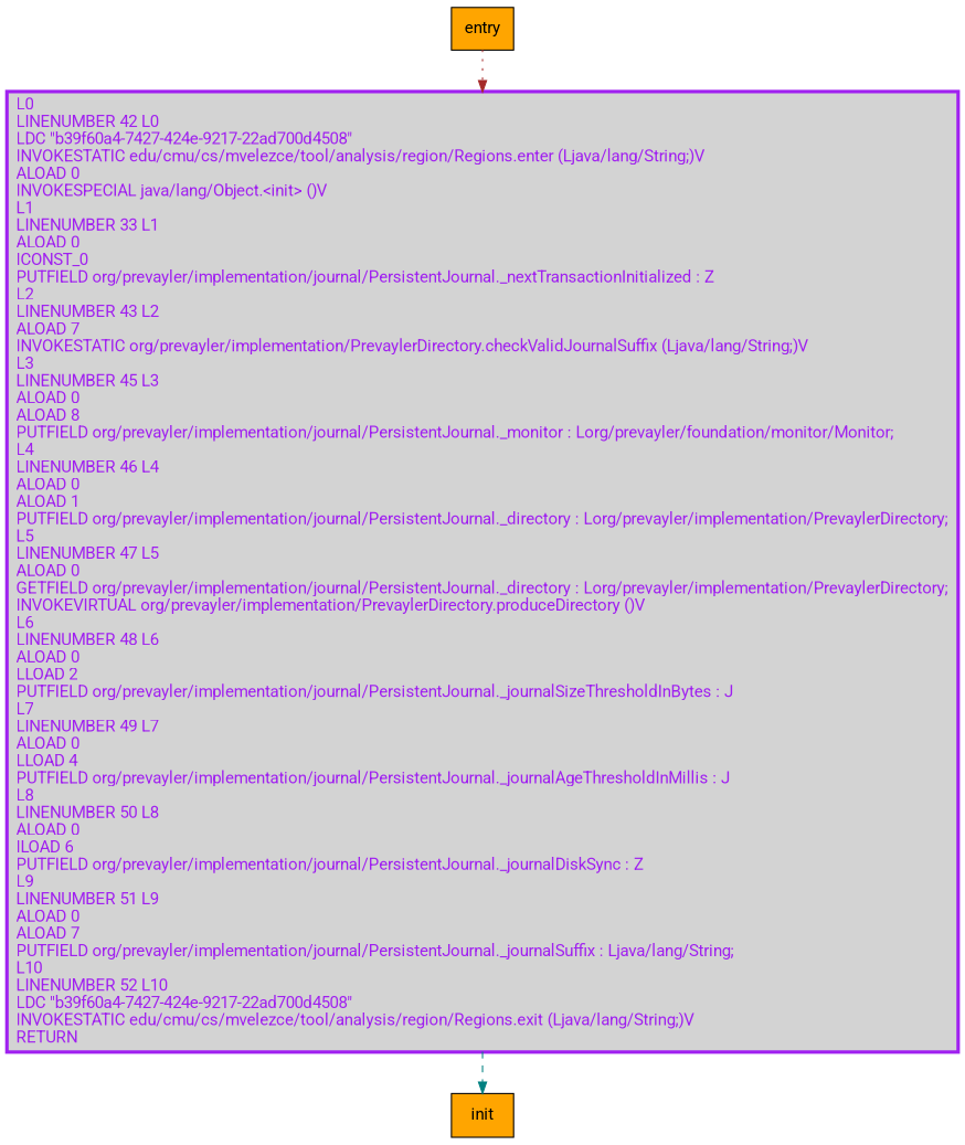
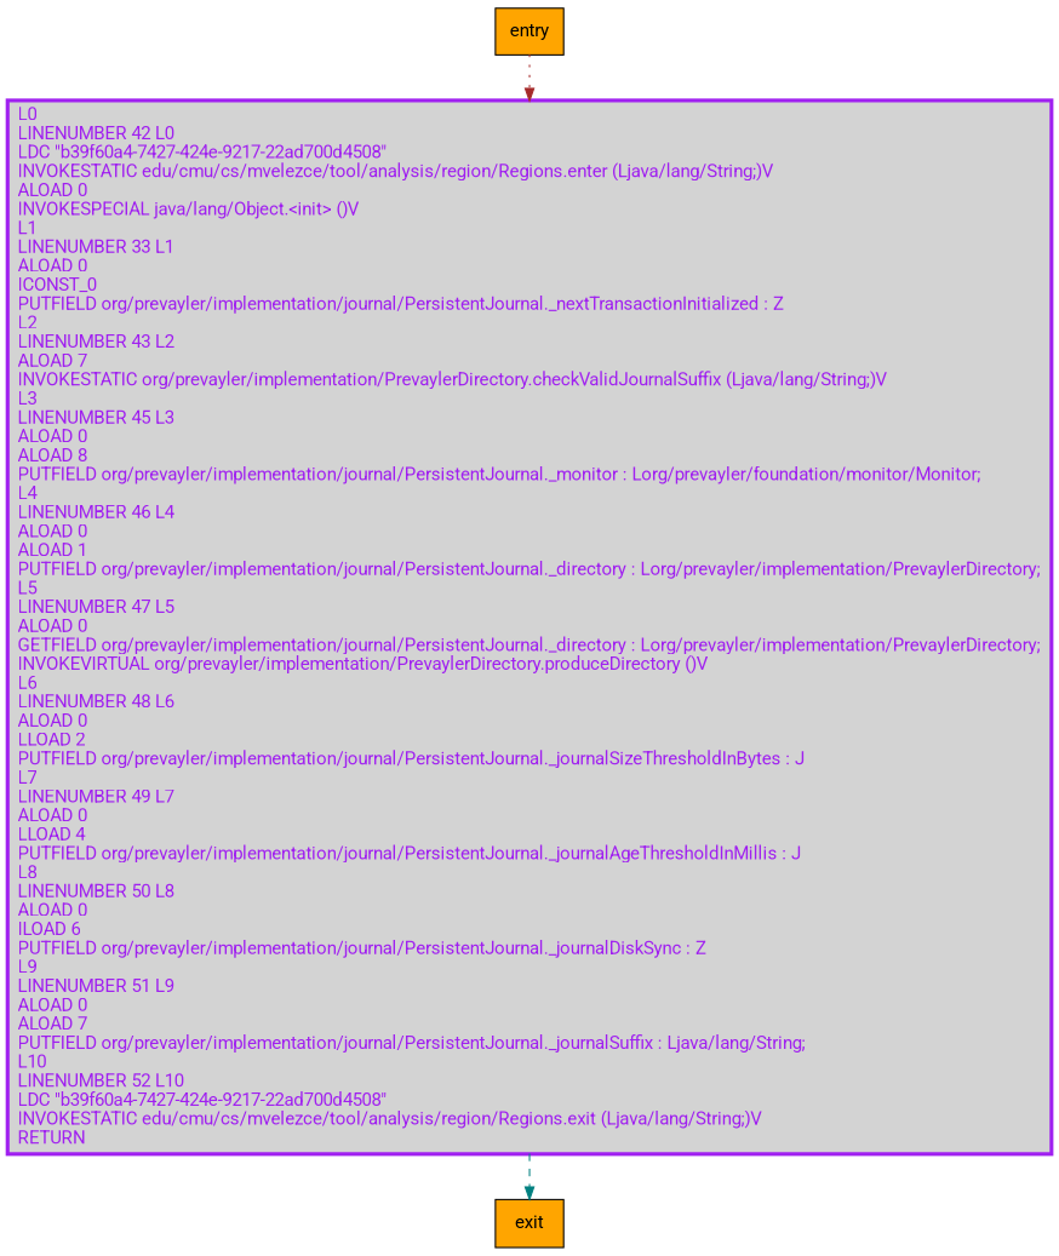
  digraph {
    fontname=Roboto
    node [shape=record style=filled fillcolor=orange fontname=Roboto]
    edge [fontname=Roboto]
    n1 [color=purple fontcolor=purple label="L0\lLINENUMBER 42 L0\lLDC \"b39f60a4-7427-424e-9217-22ad700d4508\"\lINVOKESTATIC edu/cmu/cs/mvelezce/tool/analysis/region/Regions.enter (Ljava/lang/String;)V\lALOAD 0\lINVOKESPECIAL java/lang/Object.\<init\> ()V\lL1\lLINENUMBER 33 L1\lALOAD 0\lICONST_0\lPUTFIELD org/prevayler/implementation/journal/PersistentJournal._nextTransactionInitialized : Z\lL2\lLINENUMBER 43 L2\lALOAD 7\lINVOKESTATIC org/prevayler/implementation/PrevaylerDirectory.checkValidJournalSuffix (Ljava/lang/String;)V\lL3\lLINENUMBER 45 L3\lALOAD 0\lALOAD 8\lPUTFIELD org/prevayler/implementation/journal/PersistentJournal._monitor : Lorg/prevayler/foundation/monitor/Monitor;\lL4\lLINENUMBER 46 L4\lALOAD 0\lALOAD 1\lPUTFIELD org/prevayler/implementation/journal/PersistentJournal._directory : Lorg/prevayler/implementation/PrevaylerDirectory;\lL5\lLINENUMBER 47 L5\lALOAD 0\lGETFIELD org/prevayler/implementation/journal/PersistentJournal._directory : Lorg/prevayler/implementation/PrevaylerDirectory;\lINVOKEVIRTUAL org/prevayler/implementation/PrevaylerDirectory.produceDirectory ()V\lL6\lLINENUMBER 48 L6\lALOAD 0\lLLOAD 2\lPUTFIELD org/prevayler/implementation/journal/PersistentJournal._journalSizeThresholdInBytes : J\lL7\lLINENUMBER 49 L7\lALOAD 0\lLLOAD 4\lPUTFIELD org/prevayler/implementation/journal/PersistentJournal._journalAgeThresholdInMillis : J\lL8\lLINENUMBER 50 L8\lALOAD 0\lILOAD 6\lPUTFIELD org/prevayler/implementation/journal/PersistentJournal._journalDiskSync : Z\lL9\lLINENUMBER 51 L9\lALOAD 0\lALOAD 7\lPUTFIELD org/prevayler/implementation/journal/PersistentJournal._journalSuffix : Ljava/lang/String;\lL10\lLINENUMBER 52 L10\lLDC \"b39f60a4-7427-424e-9217-22ad700d4508\"\lINVOKESTATIC edu/cmu/cs/mvelezce/tool/analysis/region/Regions.exit (Ljava/lang/String;)V\lRETURN\l" penwidth=3 fillcolor=lightgrey]
-   exit [label=init]
+   exit
    entry
    n1 -> exit [color=teal style=dashed]
    entry -> n1 [color=brown style=dotted]
  }
